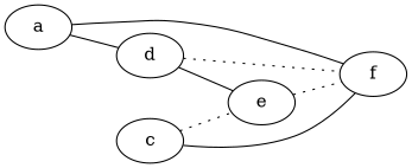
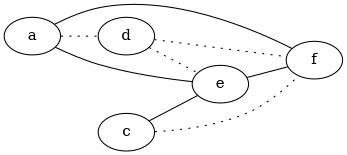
  graph {
    fontname="DejaVu Serif"
    rankdir=LR
    node [fontname="DejaVu Serif"]
    edge [fontname="DejaVu Serif"]
    a
    d
    e
    f
    c
-   a -- d
+   a -- d [style=dotted]
+   a -- e
    a -- f
-   d -- e [style=solid]
+   d -- e [style=dotted]
    d -- f [style=dotted]
-   e -- f [style=dotted]
-   c -- e [style=dotted]
-   c -- f [style=solid]
+   e -- f
+   c -- e
+   c -- f [style=dotted]
  }
